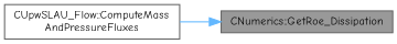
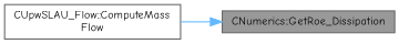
  digraph {
    rankdir=RL
    fontname="Comic Neue"
    node [fontname="Comic Neue" fontsize=10 shape=box style=filled]
    n1 [color=gray40 fillcolor=grey60 fontcolor=black height=0.2 label="CNumerics::GetRoe_Dissipation" width=0.4]
-   n2 [color=grey40 fillcolor=white height=0.2 label="CUpwSLAU_Flow::ComputeMass\lAndPressureFluxes" width=0.4]
+   n2 [color=grey40 fillcolor=white height=0.2 label="CUpwSLAU_Flow::ComputeMass\lFlow" width=0.4]
    n1 -> n2 [color=steelblue1 dir=back fontname="Comic Neue" fontsize=10 labelfontname=Helvetica labelfontsize=10 style=solid]
  }
